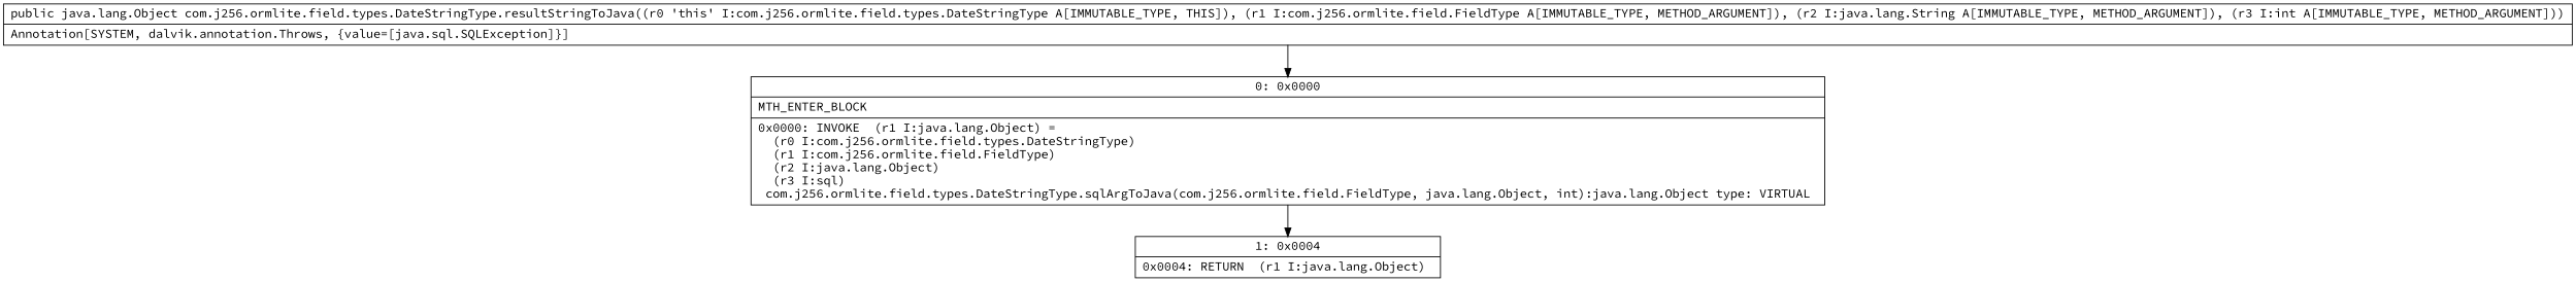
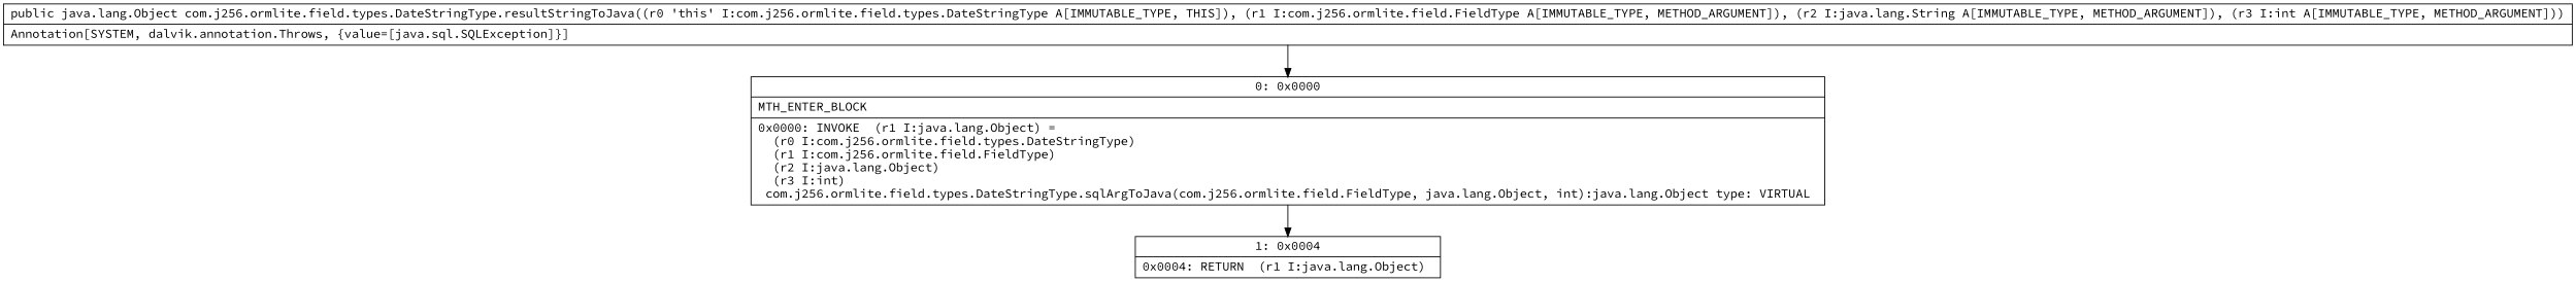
  digraph {
    fontname="Source Code Pro"
    node [shape=record fontname="Source Code Pro"]
    edge [fontname="Source Code Pro"]
-   n1 [label="{0\:\ 0x0000|MTH_ENTER_BLOCK\l|0x0000: INVOKE  (r1 I:java.lang.Object) = \l  (r0 I:com.j256.ormlite.field.types.DateStringType)\l  (r1 I:com.j256.ormlite.field.FieldType)\l  (r2 I:java.lang.Object)\l  (r3 I:sql)\l com.j256.ormlite.field.types.DateStringType.sqlArgToJava(com.j256.ormlite.field.FieldType, java.lang.Object, int):java.lang.Object type: VIRTUAL \l}"]
+   n1 [label="{0\:\ 0x0000|MTH_ENTER_BLOCK\l|0x0000: INVOKE  (r1 I:java.lang.Object) = \l  (r0 I:com.j256.ormlite.field.types.DateStringType)\l  (r1 I:com.j256.ormlite.field.FieldType)\l  (r2 I:java.lang.Object)\l  (r3 I:int)\l com.j256.ormlite.field.types.DateStringType.sqlArgToJava(com.j256.ormlite.field.FieldType, java.lang.Object, int):java.lang.Object type: VIRTUAL \l}"]
    n2 [label="{1\:\ 0x0004|0x0004: RETURN  (r1 I:java.lang.Object) \l}"]
    n3 [label="{public java.lang.Object com.j256.ormlite.field.types.DateStringType.resultStringToJava((r0 'this' I:com.j256.ormlite.field.types.DateStringType A[IMMUTABLE_TYPE, THIS]), (r1 I:com.j256.ormlite.field.FieldType A[IMMUTABLE_TYPE, METHOD_ARGUMENT]), (r2 I:java.lang.String A[IMMUTABLE_TYPE, METHOD_ARGUMENT]), (r3 I:int A[IMMUTABLE_TYPE, METHOD_ARGUMENT]))  | Annotation[SYSTEM, dalvik.annotation.Throws, \{value=[java.sql.SQLException]\}]\l}"]
    n1 -> n2
    n3 -> n1
  }
